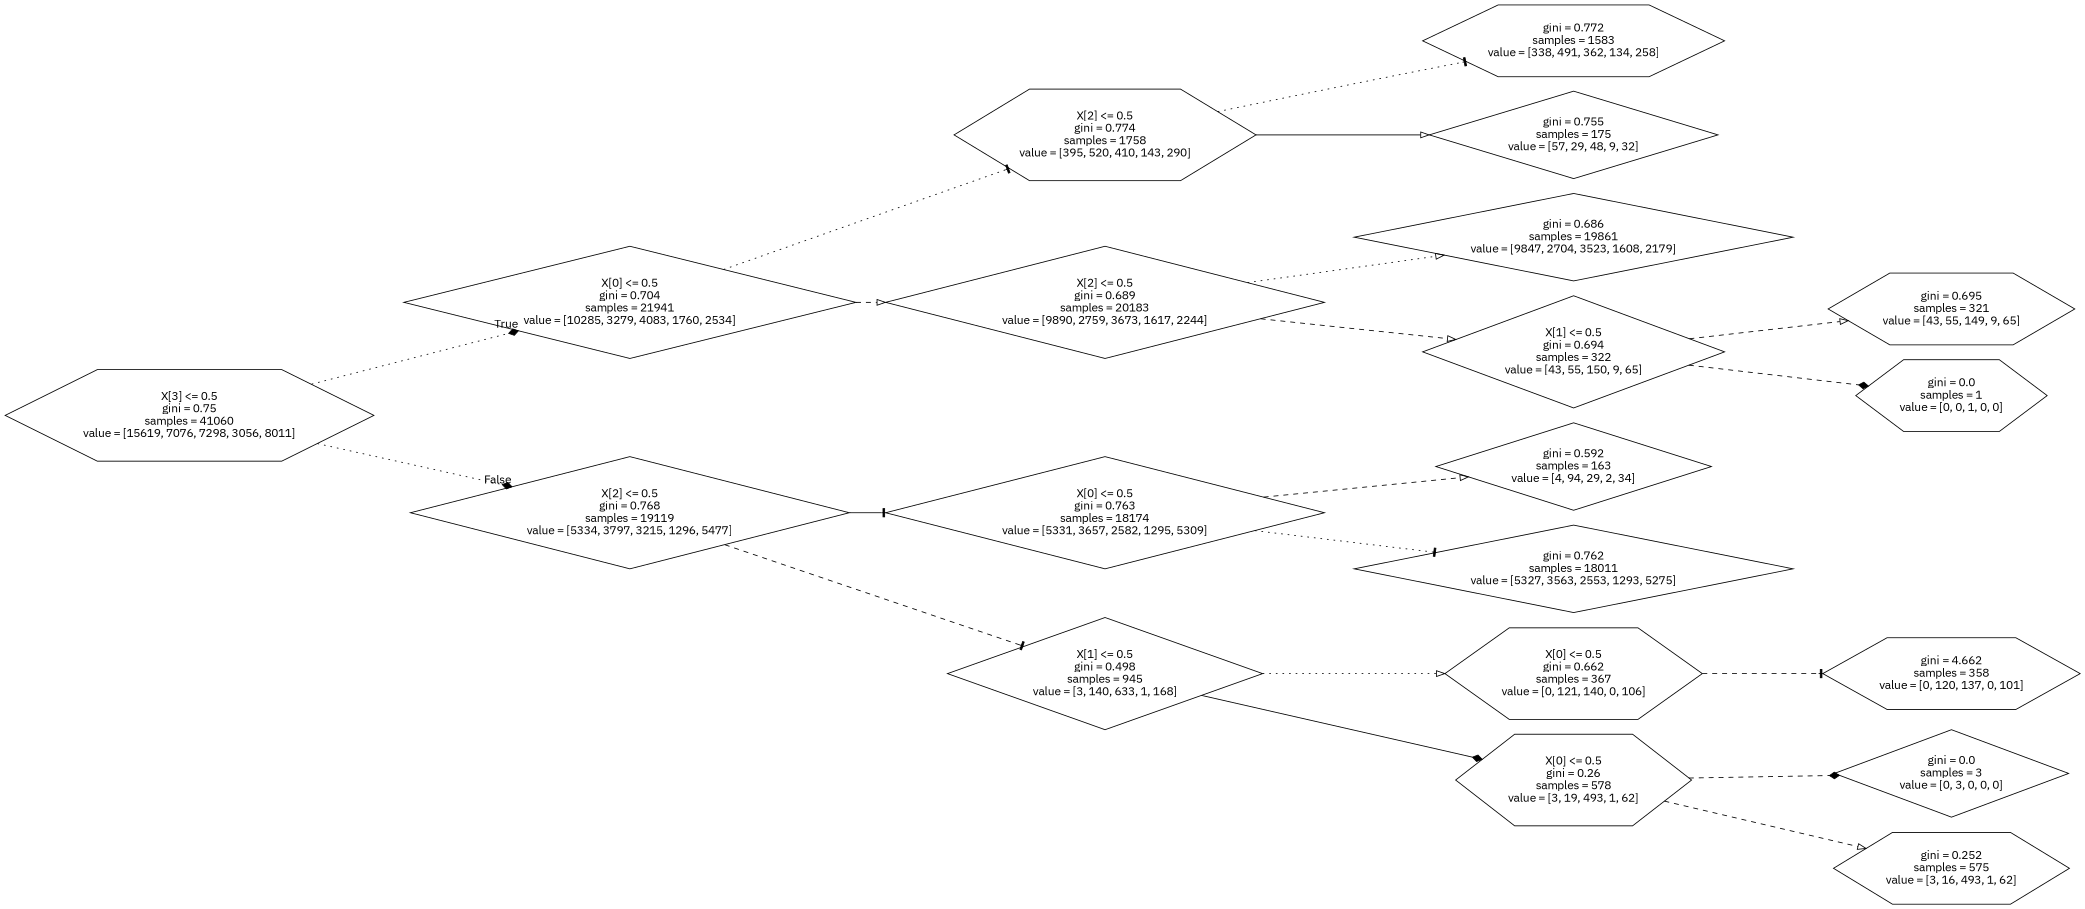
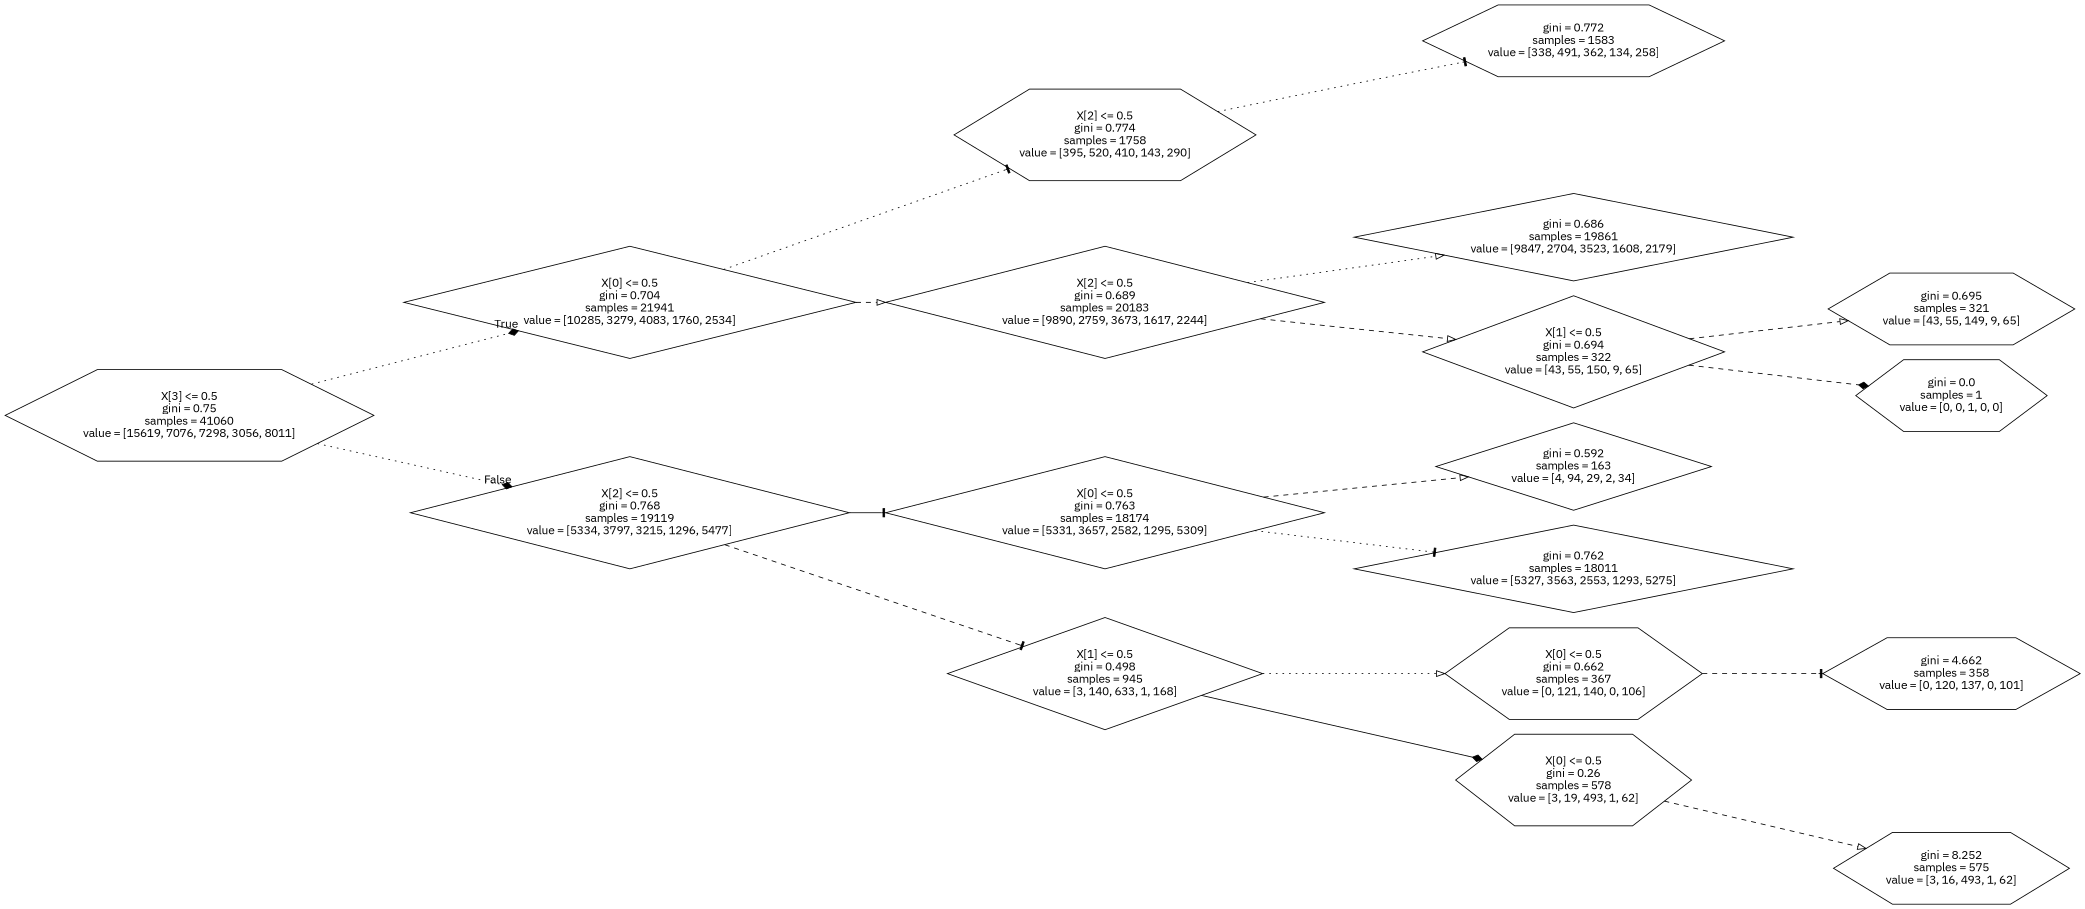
  digraph {
    fontname="IBM Plex Sans"
    rankdir=LR
    node [fontname="IBM Plex Sans" shape=diamond]
    edge [arrowhead=onormal fontname="IBM Plex Sans" style=dashed]
    n1 [label="X[3] <= 0.5\ngini = 0.75\nsamples = 41060\nvalue = [15619, 7076, 7298, 3056, 8011]" shape=hexagon]
    n2 [label="X[0] <= 0.5\ngini = 0.704\nsamples = 21941\nvalue = [10285, 3279, 4083, 1760, 2534]"]
    n3 [label="X[2] <= 0.5\ngini = 0.768\nsamples = 19119\nvalue = [5334, 3797, 3215, 1296, 5477]"]
    n4 [label="X[2] <= 0.5\ngini = 0.774\nsamples = 1758\nvalue = [395, 520, 410, 143, 290]" shape=hexagon]
    n5 [label="X[2] <= 0.5\ngini = 0.689\nsamples = 20183\nvalue = [9890, 2759, 3673, 1617, 2244]"]
    n6 [label="X[0] <= 0.5\ngini = 0.763\nsamples = 18174\nvalue = [5331, 3657, 2582, 1295, 5309]"]
    n7 [label="X[1] <= 0.5\ngini = 0.498\nsamples = 945\nvalue = [3, 140, 633, 1, 168]"]
    n8 [label="gini = 0.772\nsamples = 1583\nvalue = [338, 491, 362, 134, 258]" shape=hexagon]
-   n9 [label="gini = 0.755\nsamples = 175\nvalue = [57, 29, 48, 9, 32]"]
    n10 [label="gini = 0.686\nsamples = 19861\nvalue = [9847, 2704, 3523, 1608, 2179]"]
    n11 [label="X[1] <= 0.5\ngini = 0.694\nsamples = 322\nvalue = [43, 55, 150, 9, 65]"]
    n12 [label="gini = 0.695\nsamples = 321\nvalue = [43, 55, 149, 9, 65]" shape=hexagon]
    n13 [label="gini = 0.0\nsamples = 1\nvalue = [0, 0, 1, 0, 0]" shape=hexagon]
    n14 [label="gini = 0.592\nsamples = 163\nvalue = [4, 94, 29, 2, 34]"]
    n15 [label="gini = 0.762\nsamples = 18011\nvalue = [5327, 3563, 2553, 1293, 5275]"]
    n16 [label="X[0] <= 0.5\ngini = 0.662\nsamples = 367\nvalue = [0, 121, 140, 0, 106]" shape=hexagon]
    n17 [label="X[0] <= 0.5\ngini = 0.26\nsamples = 578\nvalue = [3, 19, 493, 1, 62]" shape=hexagon]
    n18 [label="gini = 4.662\nsamples = 358\nvalue = [0, 120, 137, 0, 101]" shape=hexagon]
-   n19 [label="gini = 0.0\nsamples = 3\nvalue = [0, 3, 0, 0, 0]"]
-   n20 [label="gini = 0.252\nsamples = 575\nvalue = [3, 16, 493, 1, 62]" shape=hexagon]
+   n20 [label="gini = 8.252\nsamples = 575\nvalue = [3, 16, 493, 1, 62]" shape=hexagon]
    n1 -> n2 [arrowhead=diamond headlabel=True labelangle=45 labeldistance=2.5 style=dotted]
    n1 -> n3 [arrowhead=diamond headlabel=False labelangle=-45 labeldistance=2.5 style=dotted]
    n2 -> n4 [arrowhead=tee style=dotted]
    n2 -> n5
    n3 -> n6 [arrowhead=tee style=solid]
    n3 -> n7 [arrowhead=tee]
    n4 -> n8 [arrowhead=tee style=dotted]
-   n4 -> n9 [style=solid]
    n5 -> n10 [style=dotted]
    n5 -> n11
    n6 -> n14
    n6 -> n15 [arrowhead=tee style=dotted]
    n7 -> n16 [style=dotted]
    n7 -> n17 [arrowhead=diamond style=solid]
    n11 -> n12
    n11 -> n13 [arrowhead=diamond]
    n16 -> n18 [arrowhead=tee]
-   n17 -> n19 [arrowhead=diamond]
    n17 -> n20
  }
